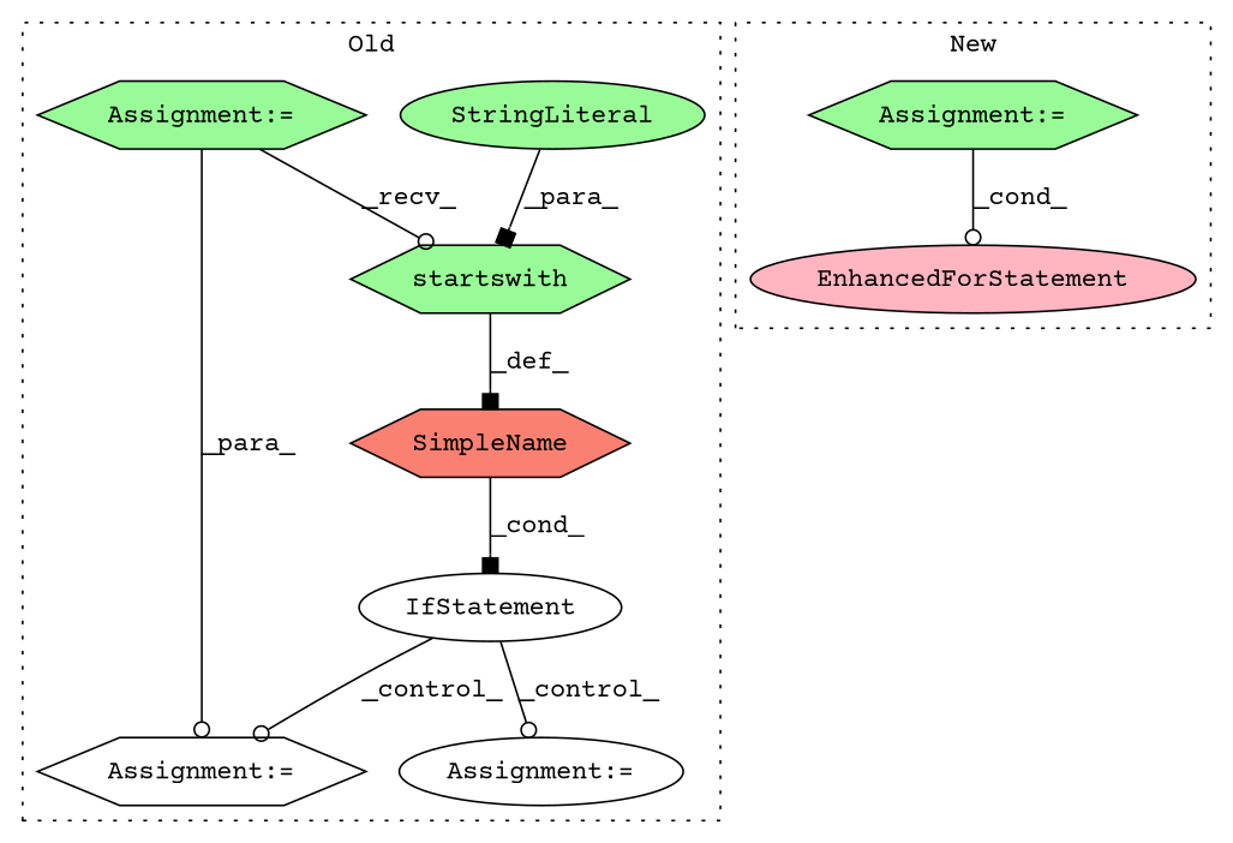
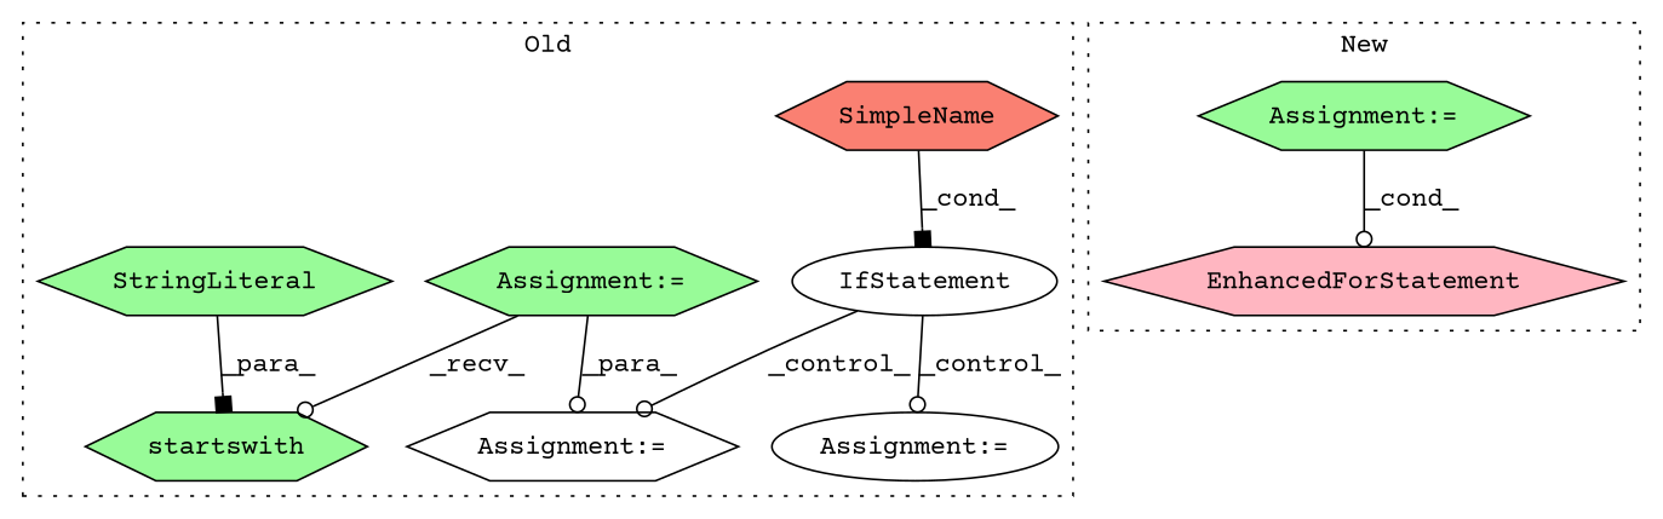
  digraph {
    fontname="Courier Prime"
    node [a=7 fillcolor=palegreen fontname="Courier Prime" l=1 shape=hexagon style=filled]
    edge [arrowhead=odot fontname="Courier Prime"]
    n1 [a=32 l="11,1" label=startswith s="9746,9761"]
    n2 [a=25 fillcolor=white l="4,2" label=IfStatement s="9727,9762" shape=ellipse]
-   n3 [a=45 l=4 label=StringLiteral s=9757 shape=ellipse]
+   n3 [a=45 l=4 label=StringLiteral s=9757]
    n4 [fillcolor=white label="Assignment:=" s=9791 shape=ellipse]
    n5 [a=42 fillcolor=salmon label=SimpleName l=""]
    n6 [l=14 label="Assignment:=" s=9430]
    n7 [fillcolor=white label="Assignment:=" s=9896]
-   n8 [a=70 fillcolor=lightpink l="53,2" label=EnhancedForStatement s="10374,10475" shape=ellipse]
+   n8 [a=70 fillcolor=lightpink l="53,2" label=EnhancedForStatement s="10374,10475"]
    n9 [label="Assignment:=" s=10283]
    subgraph cluster_1 {
      label=Old
      style=dotted
      n1
      n2
      n3
      n4
      n5
      n6
      n7
    }
    subgraph cluster_2 {
      label=New
      style=dotted
      n8
      n9
    }
-   n1 -> n5 [arrowhead=box label=_def_]
    n2 -> n4 [label=_control_]
    n2 -> n7 [label=_control_]
    n3 -> n1 [arrowhead=box label=_para_]
    n5 -> n2 [arrowhead=box label=_cond_]
    n6 -> n1 [label=_recv_]
    n6 -> n7 [label=_para_]
    n9 -> n8 [label=_cond_]
  }
